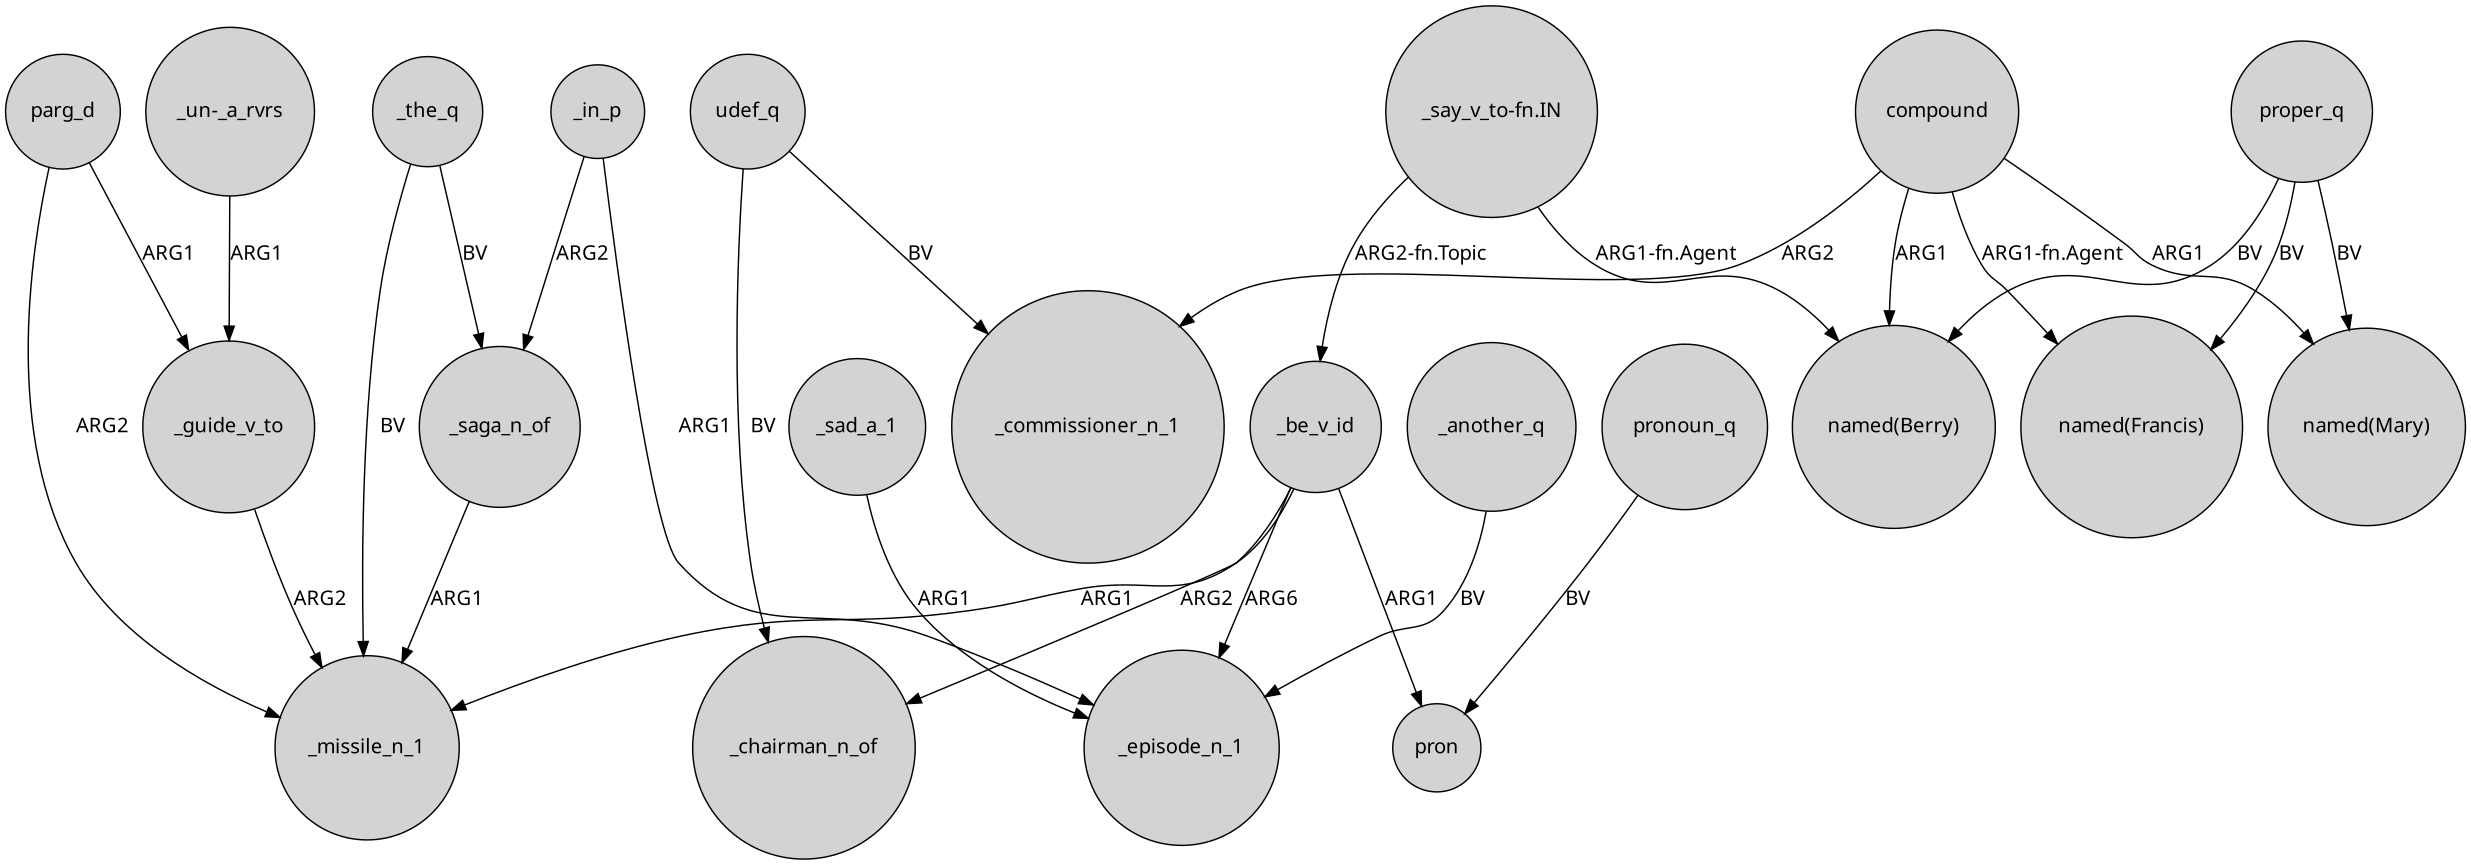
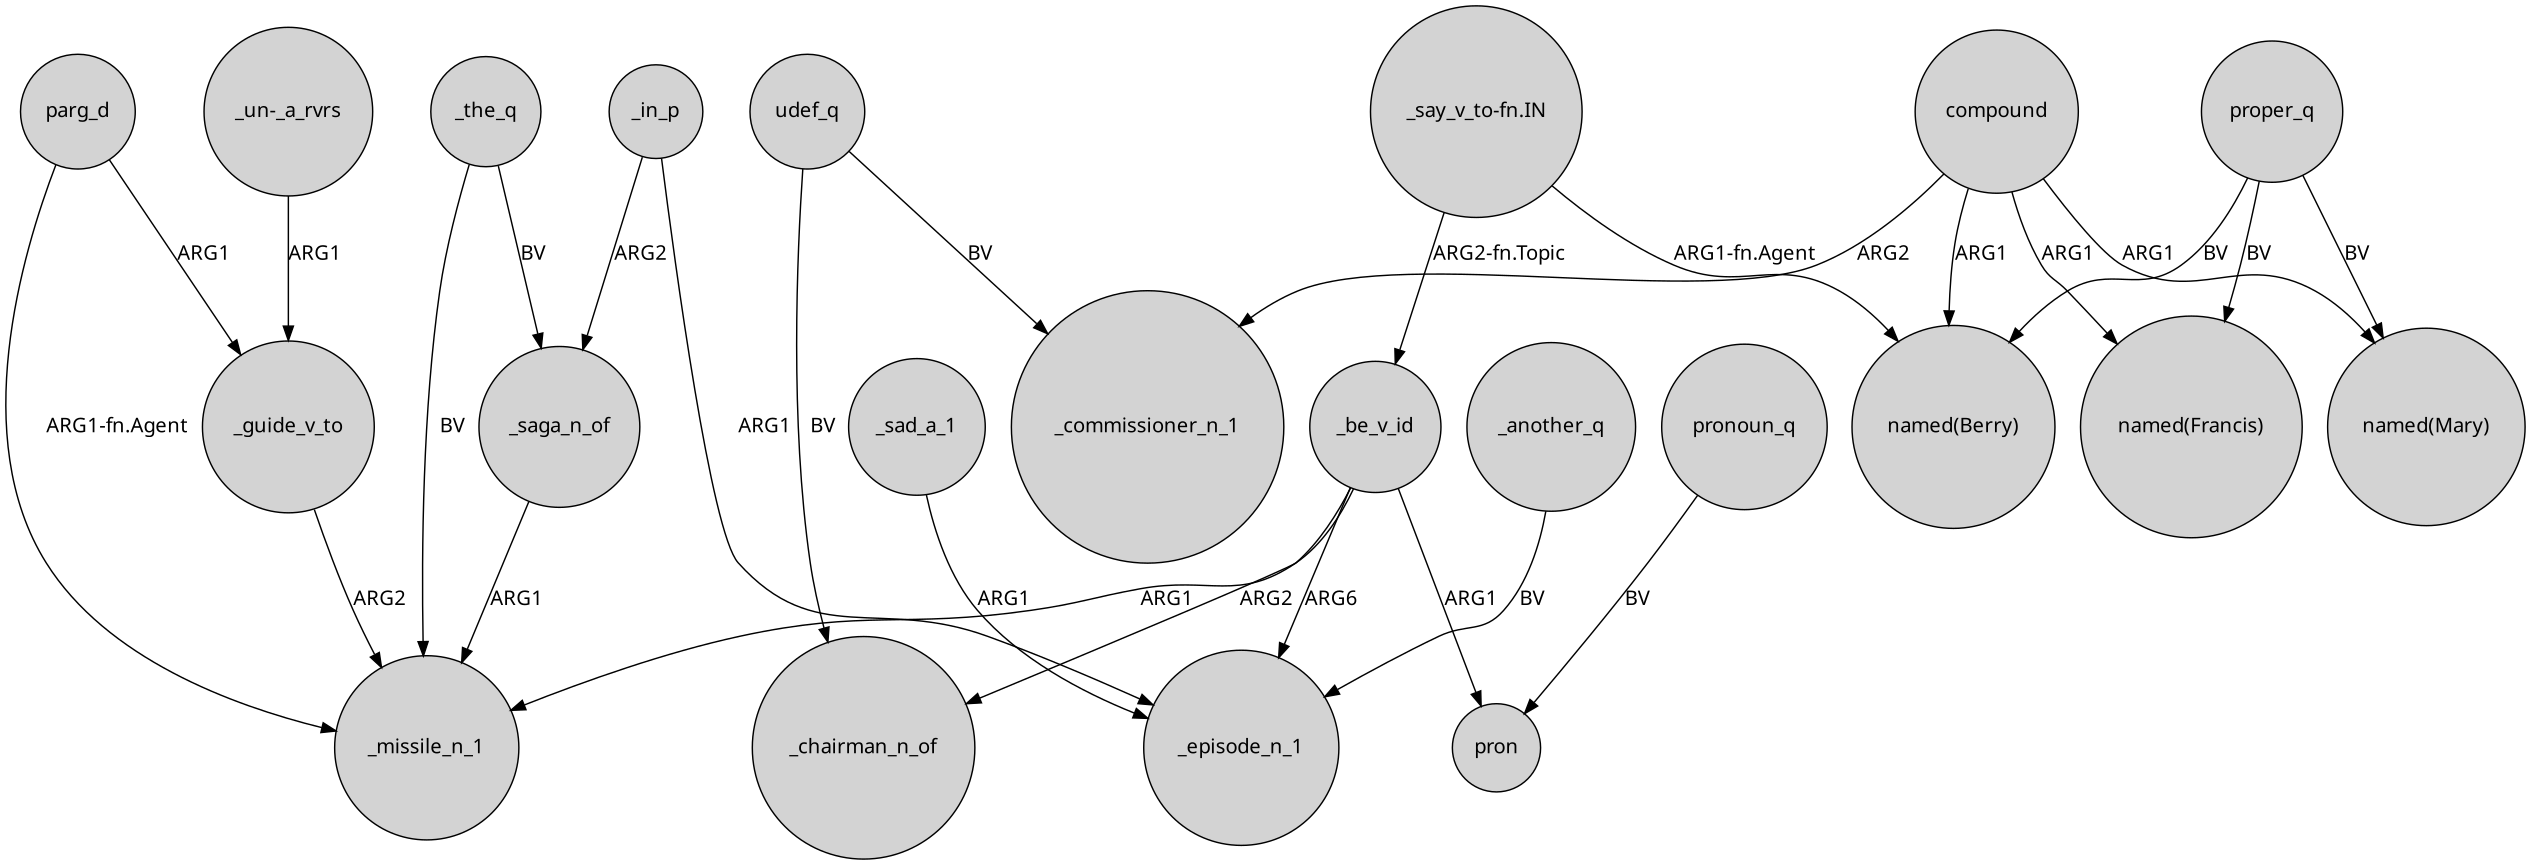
  digraph {
    fontname="Noto Sans"
    node [fontname="Noto Sans" shape=circle style=filled]
    edge [fontname="Noto Sans"]
    compound
    "named(Berry)"
    _commissioner_n_1
    "named(Francis)"
    "named(Mary)"
    _saga_n_of
    _missile_n_1
    "_say_v_to-fn.IN"
    _be_v_id
    _chairman_n_of
    _episode_n_1
    pron
    _the_q
    udef_q
    _in_p
    _guide_v_to
    proper_q
    pronoun_q
    parg_d
    _sad_a_1
    _another_q
    "_un-_a_rvrs"
    compound -> "named(Berry)" [label=ARG1]
    compound -> _commissioner_n_1 [label=ARG2]
-   compound -> "named(Francis)" [label="ARG1-fn.Agent"]
+   compound -> "named(Francis)" [label=ARG1]
    compound -> "named(Mary)" [label=ARG1]
    _saga_n_of -> _missile_n_1 [label=ARG1]
    "_say_v_to-fn.IN" -> "named(Berry)" [label="ARG1-fn.Agent"]
    "_say_v_to-fn.IN" -> _be_v_id [label="ARG2-fn.Topic"]
    _be_v_id -> _missile_n_1 [label=ARG1]
    _be_v_id -> _chairman_n_of [label=ARG2]
    _be_v_id -> _episode_n_1 [label=ARG6]
    _be_v_id -> pron [label=ARG1]
    _the_q -> _saga_n_of [label=BV]
    _the_q -> _missile_n_1 [label=BV]
    udef_q -> _commissioner_n_1 [label=BV]
    udef_q -> _chairman_n_of [label=BV]
    _in_p -> _saga_n_of [label=ARG2]
    _in_p -> _episode_n_1 [label=ARG1]
    _guide_v_to -> _missile_n_1 [label=ARG2]
    proper_q -> "named(Berry)" [label=BV]
    proper_q -> "named(Francis)" [label=BV]
    proper_q -> "named(Mary)" [label=BV]
    pronoun_q -> pron [label=BV]
-   parg_d -> _missile_n_1 [label=ARG2]
+   parg_d -> _missile_n_1 [label="ARG1-fn.Agent"]
    parg_d -> _guide_v_to [label=ARG1]
    _sad_a_1 -> _episode_n_1 [label=ARG1]
    _another_q -> _episode_n_1 [label=BV]
    "_un-_a_rvrs" -> _guide_v_to [label=ARG1]
  }
